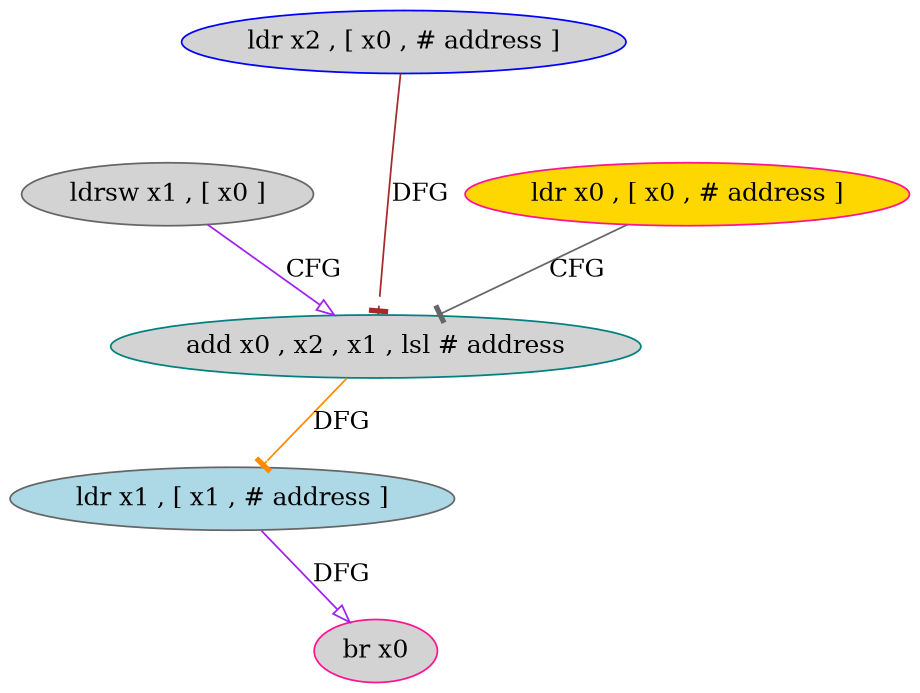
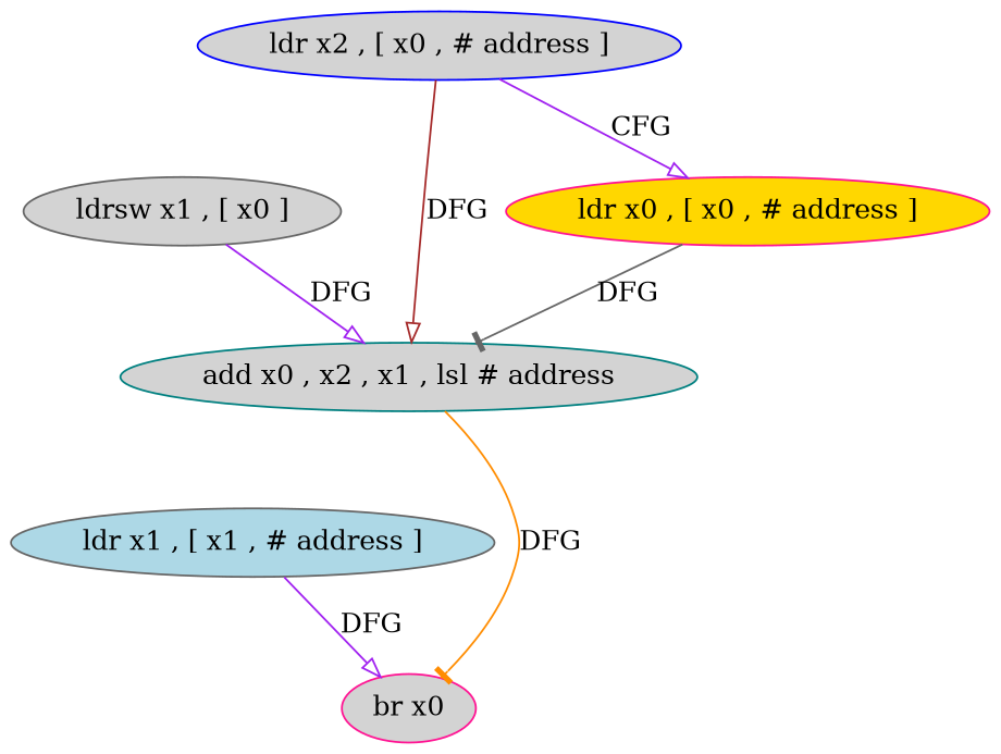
  digraph {
    node [color=gray40 fillcolor=lightgrey style=filled]
    edge [arrowhead=onormal color=purple]
    n1 [label="ldrsw x1 , [ x0 ]"]
    n2 [color=teal label="add x0 , x2 , x1 , lsl # address"]
    n3 [color=blue label="ldr x2 , [ x0 , # address ]"]
    n4 [color=deeppink fillcolor=gold label="ldr x0 , [ x0 , # address ]"]
    n5 [fillcolor=lightblue label="ldr x1 , [ x1 , # address ]"]
    n6 [color=deeppink label="br x0"]
-   n1 -> n2 [label=CFG]
-   n2 -> n5 [arrowhead=tee color=darkorange label=DFG]
-   n3 -> n2 [arrowhead=tee color=brown label=DFG]
-   n4 -> n2 [arrowhead=tee color=gray40 label=CFG]
+   n1 -> n2 [label=DFG]
+   n2 -> n6 [arrowhead=tee color=darkorange label=DFG]
+   n3 -> n2 [color=brown label=DFG]
+   n3 -> n4 [label=CFG]
+   n4 -> n2 [arrowhead=tee color=gray40 label=DFG]
    n5 -> n6 [label=DFG]
  }
